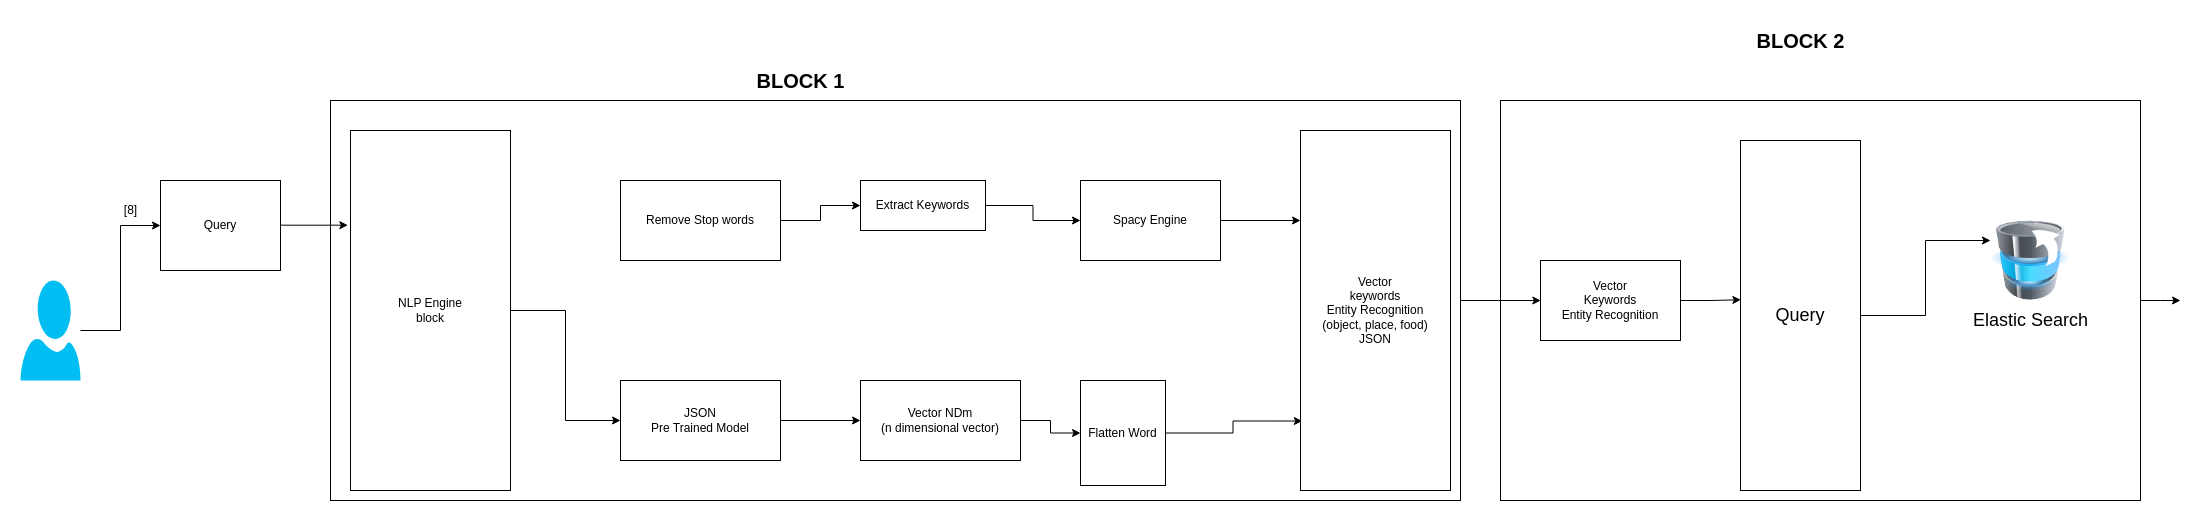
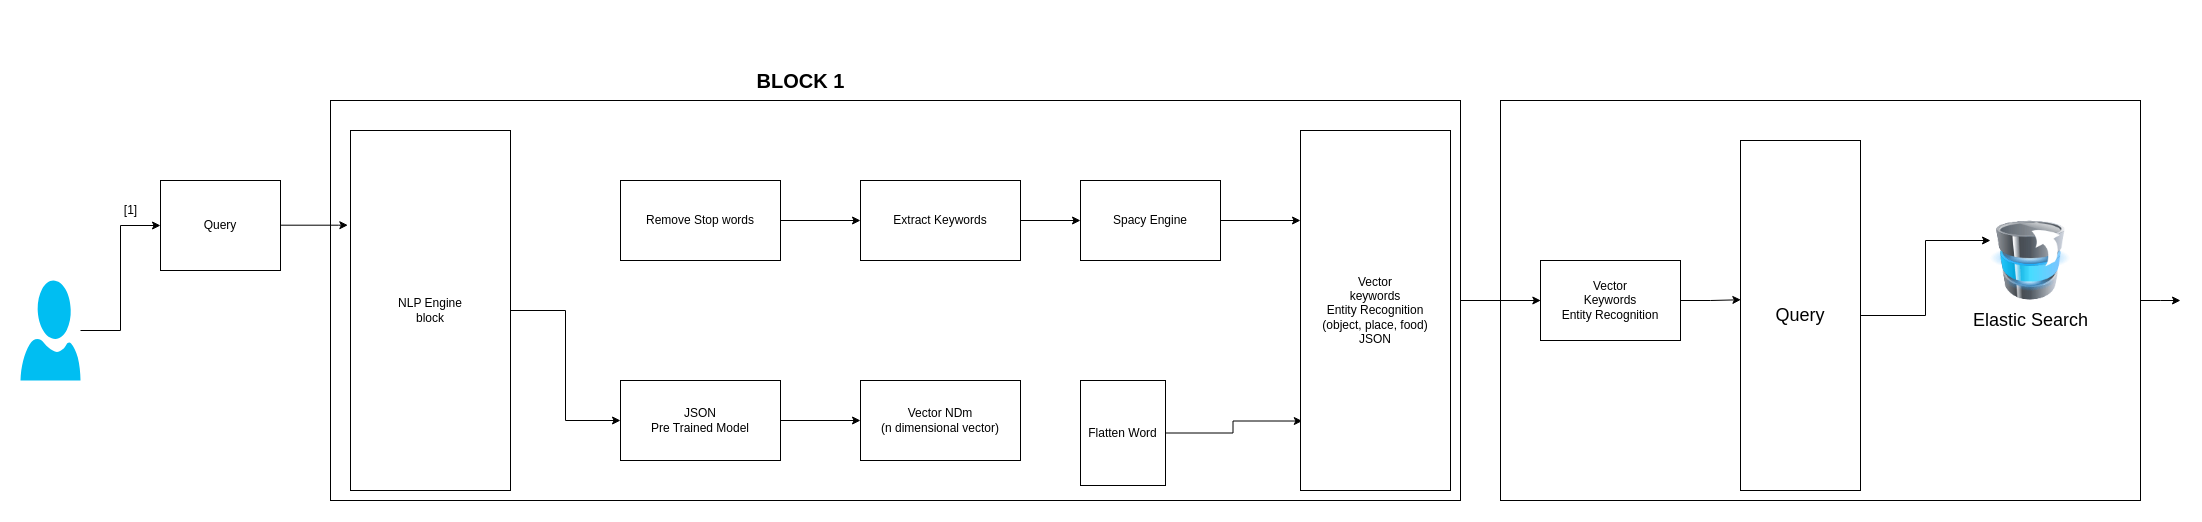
  <mxCell id="0" />
  <mxCell id="1" parent="0" />
  <mxCell id="2" style="edgeStyle=orthogonalEdgeStyle;rounded=0;orthogonalLoop=1;jettySize=auto;html=1;entryX=0.063;entryY=0.5;entryDx=0;entryDy=0;entryPerimeter=0;fontSize=18;" edge="1" parent="1" source="3" target="32"><mxGeometry relative="1" as="geometry" /></mxCell>
  <mxCell id="3" value="" style="rounded=0;whiteSpace=wrap;html=1;fillColor=none;" vertex="1" parent="1"><mxGeometry x="330" y="100" width="1130" height="400" as="geometry" /></mxCell>
  <mxCell id="4" style="edgeStyle=orthogonalEdgeStyle;rounded=0;orthogonalLoop=1;jettySize=auto;html=1;entryX=0;entryY=0.5;entryDx=0;entryDy=0;" edge="1" parent="1" source="5" target="7"><mxGeometry relative="1" as="geometry" /></mxCell>
  <mxCell id="5" value="" style="verticalLabelPosition=bottom;html=1;verticalAlign=top;align=center;strokeColor=none;fillColor=#00BEF2;shape=mxgraph.azure.user;" vertex="1" parent="1"><mxGeometry x="20" y="280" width="60" height="100" as="geometry" /></mxCell>
  <mxCell id="6" style="edgeStyle=orthogonalEdgeStyle;rounded=0;orthogonalLoop=1;jettySize=auto;html=1;entryX=0.273;entryY=0.999;entryDx=0;entryDy=0;entryPerimeter=0;" edge="1" parent="1" source="7"><mxGeometry relative="1" as="geometry"><mxPoint x="347.329" y="224.662" as="targetPoint" /><Array as="points"><mxPoint x="338" y="225" /></Array></mxGeometry></mxCell>
  <mxCell id="7" value="Query" style="rounded=0;whiteSpace=wrap;html=1;" vertex="1" parent="1"><mxGeometry x="160" y="180" width="120" height="90" as="geometry" /></mxCell>
- <mxCell id="8" value="[8]" style="text;html=1;align=center;verticalAlign=middle;resizable=0;points=[];autosize=1;strokeColor=none;fillColor=none;" vertex="1" parent="1"><mxGeometry x="110" y="195" width="40" height="30" as="geometry" /></mxCell>
+ <mxCell id="8" value="[1]" style="text;html=1;align=center;verticalAlign=middle;resizable=0;points=[];autosize=1;strokeColor=none;fillColor=none;" vertex="1" parent="1"><mxGeometry x="110" y="195" width="40" height="30" as="geometry" /></mxCell>
  <mxCell id="9" style="edgeStyle=orthogonalEdgeStyle;rounded=0;orthogonalLoop=1;jettySize=auto;html=1;entryX=0;entryY=0.5;entryDx=0;entryDy=0;" edge="1" parent="1" source="10" target="16"><mxGeometry relative="1" as="geometry" /></mxCell>
  <mxCell id="10" value="NLP Engine&lt;br&gt;block" style="rounded=0;whiteSpace=wrap;html=1;" vertex="1" parent="1"><mxGeometry x="350" y="130" width="160" height="360" as="geometry" /></mxCell>
  <mxCell id="11" style="edgeStyle=orthogonalEdgeStyle;rounded=0;orthogonalLoop=1;jettySize=auto;html=1;entryX=0;entryY=0.5;entryDx=0;entryDy=0;" edge="1" parent="1" source="12" target="14"><mxGeometry relative="1" as="geometry" /></mxCell>
  <mxCell id="12" value="Remove Stop words" style="rounded=0;whiteSpace=wrap;html=1;" vertex="1" parent="1"><mxGeometry x="620" y="180" width="160" height="80" as="geometry" /></mxCell>
  <mxCell id="13" style="edgeStyle=orthogonalEdgeStyle;rounded=0;orthogonalLoop=1;jettySize=auto;html=1;entryX=0;entryY=0.5;entryDx=0;entryDy=0;" edge="1" parent="1" source="14" target="22"><mxGeometry relative="1" as="geometry" /></mxCell>
- <mxCell id="14" value="Extract Keywords" style="rounded=0;whiteSpace=wrap;html=1;" vertex="1" parent="1"><mxGeometry x="860" y="180" width="125" height="50" as="geometry" /></mxCell>
+ <mxCell id="14" value="Extract Keywords" style="rounded=0;whiteSpace=wrap;html=1;" vertex="1" parent="1"><mxGeometry x="860" y="180" width="160" height="80" as="geometry" /></mxCell>
  <mxCell id="15" style="edgeStyle=orthogonalEdgeStyle;rounded=0;orthogonalLoop=1;jettySize=auto;html=1;entryX=0;entryY=0.5;entryDx=0;entryDy=0;" edge="1" parent="1" source="16" target="18"><mxGeometry relative="1" as="geometry" /></mxCell>
  <mxCell id="16" value="JSON&lt;br&gt;Pre Trained Model" style="rounded=0;whiteSpace=wrap;html=1;" vertex="1" parent="1"><mxGeometry x="620" y="380" width="160" height="80" as="geometry" /></mxCell>
- <mxCell id="17" style="edgeStyle=orthogonalEdgeStyle;rounded=0;orthogonalLoop=1;jettySize=auto;html=1;entryX=0;entryY=0.5;entryDx=0;entryDy=0;" edge="1" parent="1" source="18" target="20"><mxGeometry relative="1" as="geometry" /></mxCell>
  <mxCell id="18" value="Vector NDm&lt;br&gt;(n dimensional vector)" style="rounded=0;whiteSpace=wrap;html=1;" vertex="1" parent="1"><mxGeometry x="860" y="380" width="160" height="80" as="geometry" /></mxCell>
  <mxCell id="19" style="edgeStyle=orthogonalEdgeStyle;rounded=0;orthogonalLoop=1;jettySize=auto;html=1;entryX=0.012;entryY=0.807;entryDx=0;entryDy=0;entryPerimeter=0;" edge="1" parent="1" source="20" target="23"><mxGeometry relative="1" as="geometry" /></mxCell>
  <mxCell id="20" value="Flatten Word" style="rounded=0;whiteSpace=wrap;html=1;" vertex="1" parent="1"><mxGeometry x="1080" y="380" width="85" height="105" as="geometry" /></mxCell>
  <mxCell id="21" style="edgeStyle=orthogonalEdgeStyle;rounded=0;orthogonalLoop=1;jettySize=auto;html=1;entryX=0;entryY=0.25;entryDx=0;entryDy=0;" edge="1" parent="1" source="22" target="23"><mxGeometry relative="1" as="geometry" /></mxCell>
  <mxCell id="22" value="Spacy Engine" style="rounded=0;whiteSpace=wrap;html=1;" vertex="1" parent="1"><mxGeometry x="1080" y="180" width="140" height="80" as="geometry" /></mxCell>
  <mxCell id="23" value="Vector&lt;br&gt;keywords&lt;br&gt;Entity Recognition&lt;br&gt;(object, place, food)&lt;br&gt;JSON" style="rounded=0;whiteSpace=wrap;html=1;" vertex="1" parent="1"><mxGeometry x="1300" y="130" width="150" height="360" as="geometry" /></mxCell>
  <mxCell id="24" value="&lt;b&gt;&lt;font style=&quot;font-size: 20px;&quot;&gt;BLOCK 1&lt;/font&gt;&lt;/b&gt;" style="text;html=1;align=center;verticalAlign=middle;resizable=0;points=[];autosize=1;strokeColor=none;fillColor=none;" vertex="1" parent="1"><mxGeometry x="745" y="60" width="110" height="40" as="geometry" /></mxCell>
  <mxCell id="25" style="edgeStyle=orthogonalEdgeStyle;rounded=0;orthogonalLoop=1;jettySize=auto;html=1;entryX=0.003;entryY=0.455;entryDx=0;entryDy=0;entryPerimeter=0;fontSize=18;" edge="1" parent="1" source="26" target="28"><mxGeometry relative="1" as="geometry" /></mxCell>
  <mxCell id="26" value="Vector&lt;br&gt;Keywords&lt;br&gt;Entity Recognition" style="rounded=0;whiteSpace=wrap;html=1;fontSize=12;fillColor=none;" vertex="1" parent="1"><mxGeometry x="1540" y="260" width="140" height="80" as="geometry" /></mxCell>
  <mxCell id="27" style="edgeStyle=orthogonalEdgeStyle;rounded=0;orthogonalLoop=1;jettySize=auto;html=1;entryX=0;entryY=0.25;entryDx=0;entryDy=0;fontSize=18;" edge="1" parent="1" source="28" target="29"><mxGeometry relative="1" as="geometry" /></mxCell>
  <mxCell id="28" value="&lt;font style=&quot;font-size: 18px;&quot;&gt;Query&lt;/font&gt;" style="rounded=0;whiteSpace=wrap;html=1;fontSize=12;fillColor=none;" vertex="1" parent="1"><mxGeometry x="1740" y="140" width="120" height="350" as="geometry" /></mxCell>
  <mxCell id="29" value="" style="image;html=1;image=img/lib/clip_art/computers/Database_Move_Stack_128x128.png;fontSize=18;fillColor=none;" vertex="1" parent="1"><mxGeometry x="1990" y="220" width="80" height="80" as="geometry" /></mxCell>
  <mxCell id="30" value="Elastic Search&lt;br&gt;" style="text;html=1;align=center;verticalAlign=middle;resizable=0;points=[];autosize=1;strokeColor=none;fillColor=none;fontSize=18;" vertex="1" parent="1"><mxGeometry x="1960" y="300" width="140" height="40" as="geometry" /></mxCell>
  <mxCell id="31" style="edgeStyle=orthogonalEdgeStyle;rounded=0;orthogonalLoop=1;jettySize=auto;html=1;fontSize=18;" edge="1" parent="1" source="32"><mxGeometry relative="1" as="geometry"><mxPoint x="2180" y="300" as="targetPoint" /></mxGeometry></mxCell>
  <mxCell id="32" value="" style="rounded=0;whiteSpace=wrap;html=1;fontSize=18;fillColor=none;" vertex="1" parent="1"><mxGeometry x="1500" y="100" width="640" height="400" as="geometry" /></mxCell>
- <mxCell id="33" value="&lt;b&gt;&lt;font style=&quot;font-size: 20px;&quot;&gt;BLOCK 2&lt;/font&gt;&lt;/b&gt;" style="text;html=1;align=center;verticalAlign=middle;resizable=0;points=[];autosize=1;strokeColor=none;fillColor=none;" vertex="1" parent="1"><mxGeometry x="1745" y="20" width="110" height="40" as="geometry" /></mxCell>
